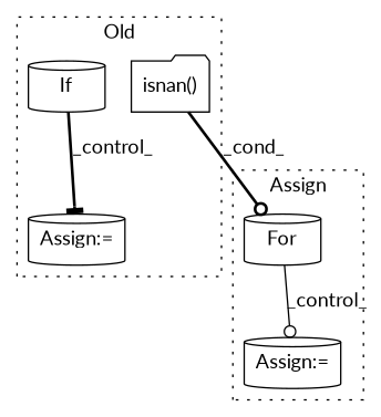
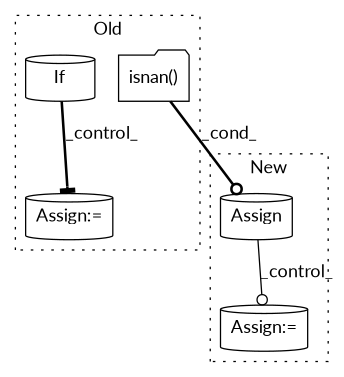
  digraph {
    fontname=Lato
    node [a=68 fontname=Lato l=3 shape=cylinder]
    edge [arrowhead=odot fontname=Lato style=bold]
-   n1 [a=107 l="4,18" label=For s="863,888"]
+   n1 [a=107 l="4,18" label=Assign s="863,888"]
    n2 [label="Assign:=" s=931]
    n3 [a=75 l="9,1" label="isnan()" s="1303,1328" shape=folder]
    n4 [a=96 label=If s=1296]
    n5 [l=4 label="Assign:=" s=1416]
    subgraph cluster_1 {
-     label=Assign
+     label=New
      style=dotted
      n1
      n2
    }
    subgraph cluster_2 {
      label=Old
      style=dotted
      n3
      n4
      n5
    }
    n1 -> n2 [label=_control_ style=solid]
    n3 -> n1 [label=_cond_]
    n4 -> n5 [arrowhead=tee label=_control_]
  }
